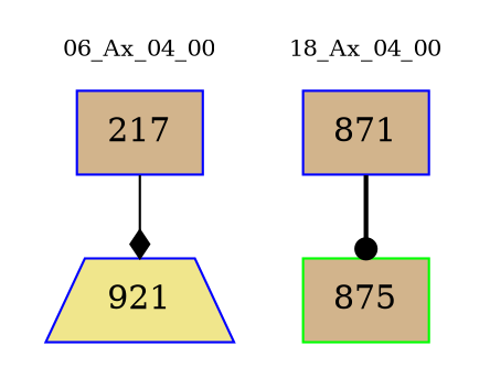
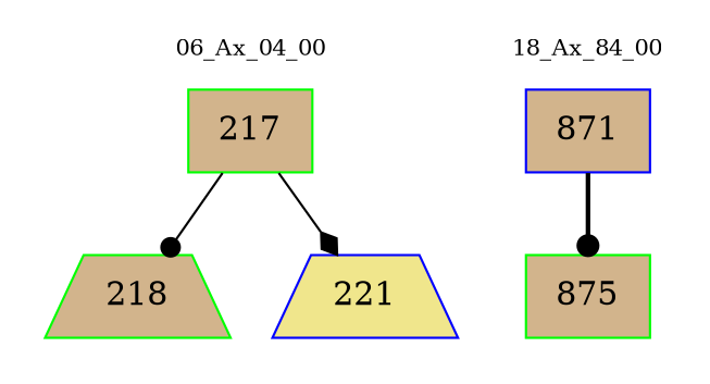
  digraph {
    node [color=blue fillcolor=tan shape=box style=filled]
    edge [arrowhead=dot color=black style=solid]
-   n1 [label=217]
-   n3 [fillcolor=khaki label=921 shape=trapezium]
+   n1 [color=green label=217]
+   n2 [color=green label=218 shape=trapezium]
+   n3 [fillcolor=khaki label=221 shape=trapezium]
    n4 [label=871]
    n5 [color=green label=875]
    subgraph cluster_1 {
      color=white
      fontsize=10
      label="06_Ax_04_00"
      n1
+     n2
      n3
    }
    subgraph cluster_2 {
      color=white
      fontsize=10
-     label="18_Ax_04_00"
+     label="18_Ax_84_00"
      n4
      n5
    }
+   n1 -> n2
    n1 -> n3 [arrowhead=diamond]
    n4 -> n5 [style=bold]
  }
